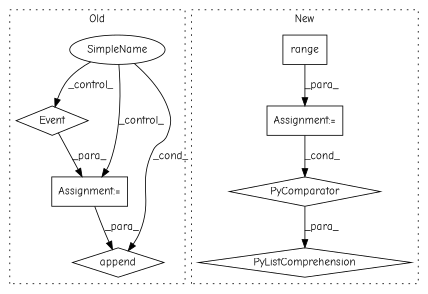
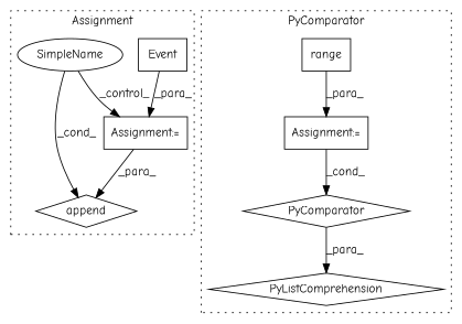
  digraph {
    fontname="Comic Neue"
    node [a=32 fontname="Comic Neue" l="6,1" s=8380 shape=box]
    edge [fontname="Comic Neue"]
-   n1 [label=Event s="8932,8942" shape=diamond]
+   n1 [label=Event s="8932,8942"]
    n2 [a=42 label=SimpleName shape=ellipse l="" s=""]
    n3 [l="7,1" label=append s="8984,8996" shape=diamond]
    n4 [a=7 l=1 label="Assignment:=" s=8920]
    n5 [label=range s="8390,8413"]
    n6 [a=109 l=177 label=PyListComprehension s=8254 shape=diamond]
    n7 [a=113 l=43 label=PyComparator shape=diamond]
    n8 [a=7 l=43 label="Assignment:="]
    subgraph cluster_1 {
-     label=Old
+     label=Assignment
      style=dotted
      n1
      n2
      n3
      n4
    }
    subgraph cluster_2 {
-     label=New
+     label=PyComparator
      style=dotted
      n5
      n6
      n7
      n8
    }
    n1 -> n4 [label=_para_]
-   n2 -> n1 [label=_control_]
    n2 -> n3 [label=_cond_]
    n2 -> n4 [label=_control_]
    n4 -> n3 [label=_para_]
    n5 -> n8 [label=_para_]
    n7 -> n6 [label=_para_]
    n8 -> n7 [label=_cond_]
  }
